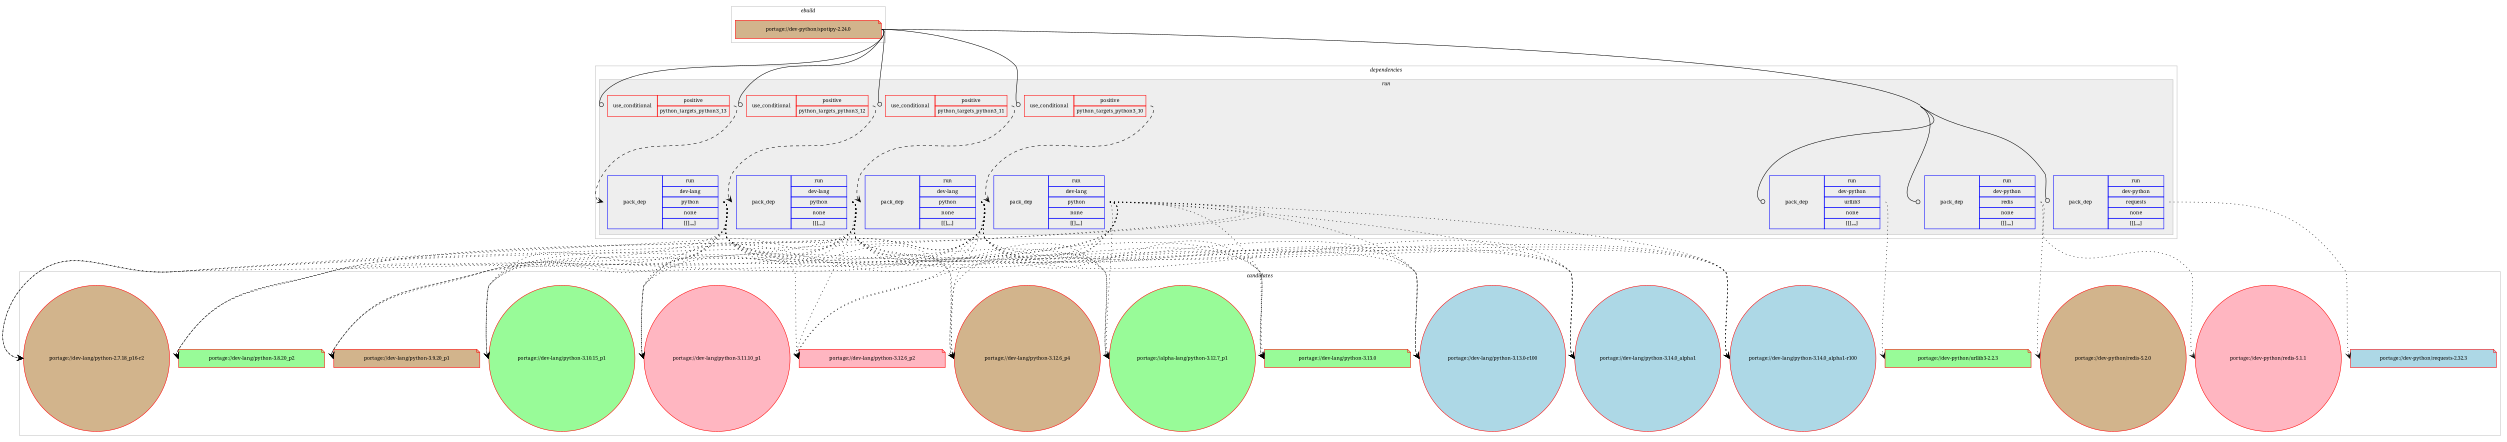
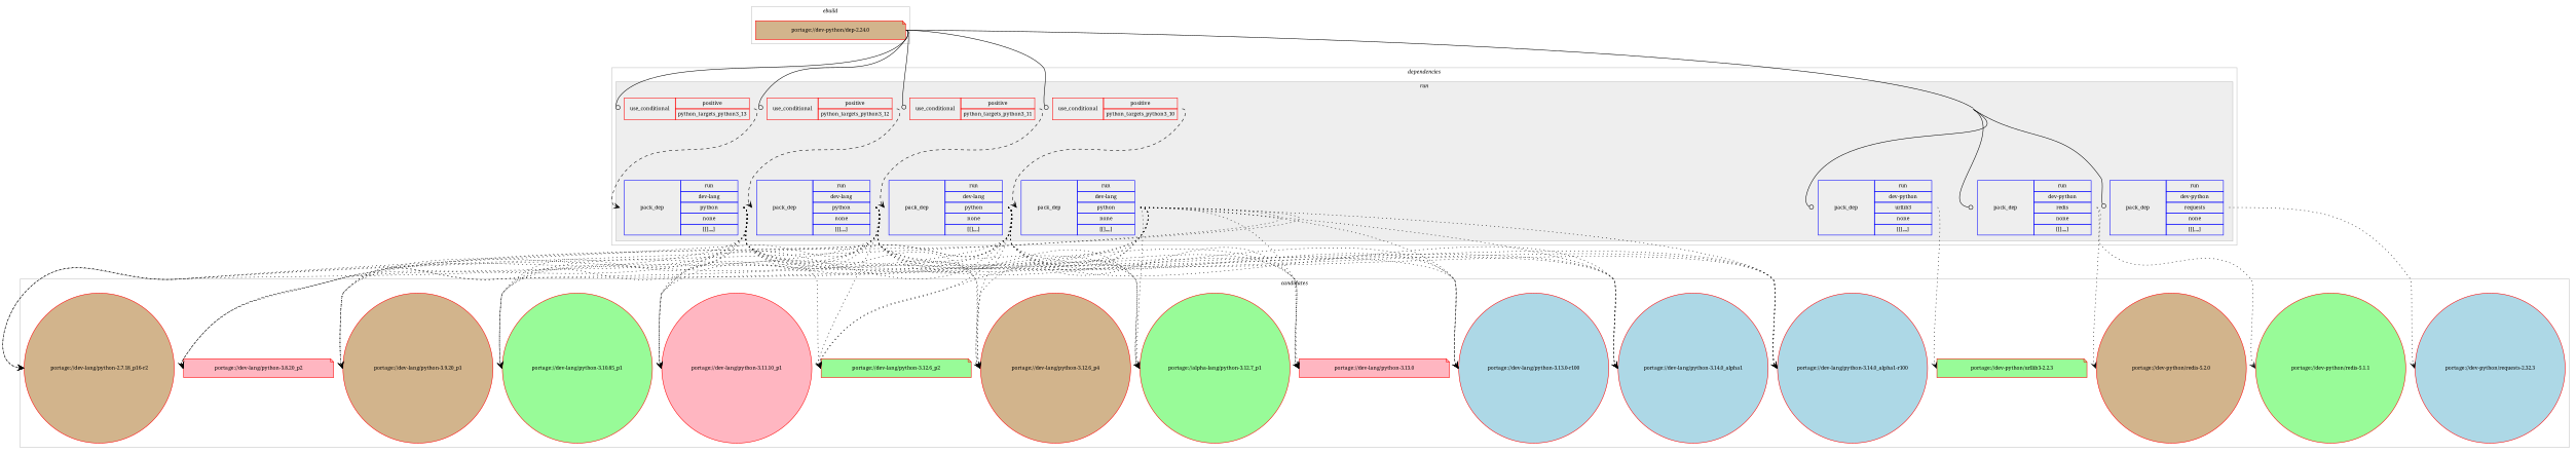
  digraph {
    compound=true
    concentrate=true
    fontname="Noto Serif"
    fontsize=10
    newrank=true
    rankdir=TB
    ranksep=1.5
    node [color=red fontname="Noto Serif" fontsize=10 shape=none style=filled]
    edge [arrowhead=vee fontname="Noto Serif" headport=w style=dotted tailport=e weight=100]
-   n1 [fillcolor=tan label="portage://dev-python/spotipy-2.24.0" shape=note width=4]
+   n1 [fillcolor=tan label="portage://dev-python/dep-2.24.0" shape=note width=4]
    n2 [color=blue label=<<TABLE BORDER="0" CELLBORDER="1" CELLSPACING="0" CELLPADDING="4" WIDTH="220"><TR><TD ROWSPAN="6" CELLPADDING="30">pack_dep</TD></TR><TR><TD WIDTH="110">run</TD></TR><TR><TD>dev-lang</TD></TR><TR><TD>python</TD></TR><TR><TD>none</TD></TR><TR><TD>[[],,,,]</TD></TR></TABLE>> style=""]
    n3 [label=<<TABLE BORDER="0" CELLBORDER="1" CELLSPACING="0" CELLPADDING="4"><TR><TD ROWSPAN="3" CELLPADDING="10">use_conditional</TD></TR><TR><TD>positive</TD></TR><TR><TD>python_targets_python3_10</TD></TR></TABLE>> style=""]
    n4 [color=blue label=<<TABLE BORDER="0" CELLBORDER="1" CELLSPACING="0" CELLPADDING="4" WIDTH="220"><TR><TD ROWSPAN="6" CELLPADDING="30">pack_dep</TD></TR><TR><TD WIDTH="110">run</TD></TR><TR><TD>dev-lang</TD></TR><TR><TD>python</TD></TR><TR><TD>none</TD></TR><TR><TD>[[],,,,]</TD></TR></TABLE>> style=""]
    n5 [label=<<TABLE BORDER="0" CELLBORDER="1" CELLSPACING="0" CELLPADDING="4"><TR><TD ROWSPAN="3" CELLPADDING="10">use_conditional</TD></TR><TR><TD>positive</TD></TR><TR><TD>python_targets_python3_11</TD></TR></TABLE>> style=""]
    n6 [color=blue label=<<TABLE BORDER="0" CELLBORDER="1" CELLSPACING="0" CELLPADDING="4" WIDTH="220"><TR><TD ROWSPAN="6" CELLPADDING="30">pack_dep</TD></TR><TR><TD WIDTH="110">run</TD></TR><TR><TD>dev-lang</TD></TR><TR><TD>python</TD></TR><TR><TD>none</TD></TR><TR><TD>[[],,,,]</TD></TR></TABLE>> style=""]
    n7 [label=<<TABLE BORDER="0" CELLBORDER="1" CELLSPACING="0" CELLPADDING="4"><TR><TD ROWSPAN="3" CELLPADDING="10">use_conditional</TD></TR><TR><TD>positive</TD></TR><TR><TD>python_targets_python3_12</TD></TR></TABLE>> style=""]
    n8 [color=blue label=<<TABLE BORDER="0" CELLBORDER="1" CELLSPACING="0" CELLPADDING="4" WIDTH="220"><TR><TD ROWSPAN="6" CELLPADDING="30">pack_dep</TD></TR><TR><TD WIDTH="110">run</TD></TR><TR><TD>dev-lang</TD></TR><TR><TD>python</TD></TR><TR><TD>none</TD></TR><TR><TD>[[],,,,]</TD></TR></TABLE>> style=""]
    n9 [label=<<TABLE BORDER="0" CELLBORDER="1" CELLSPACING="0" CELLPADDING="4"><TR><TD ROWSPAN="3" CELLPADDING="10">use_conditional</TD></TR><TR><TD>positive</TD></TR><TR><TD>python_targets_python3_13</TD></TR></TABLE>> style=""]
    n10 [color=blue label=<<TABLE BORDER="0" CELLBORDER="1" CELLSPACING="0" CELLPADDING="4" WIDTH="220"><TR><TD ROWSPAN="6" CELLPADDING="30">pack_dep</TD></TR><TR><TD WIDTH="110">run</TD></TR><TR><TD>dev-python</TD></TR><TR><TD>redis</TD></TR><TR><TD>none</TD></TR><TR><TD>[[],,,,]</TD></TR></TABLE>> style=""]
    n11 [color=blue label=<<TABLE BORDER="0" CELLBORDER="1" CELLSPACING="0" CELLPADDING="4" WIDTH="220"><TR><TD ROWSPAN="6" CELLPADDING="30">pack_dep</TD></TR><TR><TD WIDTH="110">run</TD></TR><TR><TD>dev-python</TD></TR><TR><TD>requests</TD></TR><TR><TD>none</TD></TR><TR><TD>[[],,,,]</TD></TR></TABLE>> style=""]
    n12 [color=blue label=<<TABLE BORDER="0" CELLBORDER="1" CELLSPACING="0" CELLPADDING="4" WIDTH="220"><TR><TD ROWSPAN="6" CELLPADDING="30">pack_dep</TD></TR><TR><TD WIDTH="110">run</TD></TR><TR><TD>dev-python</TD></TR><TR><TD>urllib3</TD></TR><TR><TD>none</TD></TR><TR><TD>[[],,,,]</TD></TR></TABLE>> style=""]
    n13 [fillcolor=lightblue label="portage://dev-lang/python-3.14.0_alpha1-r100" shape=circle width=4]
    n14 [fillcolor=lightblue label="portage://dev-lang/python-3.14.0_alpha1" shape=circle width=4]
    n15 [fillcolor=lightblue label="portage://dev-lang/python-3.13.0-r100" shape=circle width=4]
-   n16 [fillcolor=palegreen label="portage://dev-lang/python-3.13.0" shape=note width=4]
+   n16 [fillcolor=lightpink label="portage://dev-lang/python-3.13.0" shape=note width=4]
    n17 [fillcolor=palegreen label="portage://alpha-lang/python-3.12.7_p1" shape=circle width=4]
    n18 [fillcolor=tan label="portage://dev-lang/python-3.12.6_p4" shape=circle width=4]
-   n19 [fillcolor=lightpink label="portage://dev-lang/python-3.12.6_p2" shape=note width=4]
+   n19 [fillcolor=palegreen label="portage://dev-lang/python-3.12.6_p2" shape=note width=4]
    n20 [fillcolor=lightpink label="portage://dev-lang/python-3.11.10_p1" shape=circle width=4]
-   n21 [fillcolor=palegreen label="portage://dev-lang/python-3.10.15_p1" shape=circle width=4]
-   n22 [fillcolor=tan label="portage://dev-lang/python-3.9.20_p1" shape=note width=4]
-   n23 [fillcolor=palegreen label="portage://dev-lang/python-3.8.20_p2" shape=note width=4]
+   n21 [fillcolor=palegreen label="portage://dev-lang/python-3.10.85_p1" shape=circle width=4]
+   n22 [fillcolor=tan label="portage://dev-lang/python-3.9.20_p1" shape=circle width=4]
+   n23 [fillcolor=lightpink label="portage://dev-lang/python-3.8.20_p2" shape=note width=4]
    n24 [fillcolor=tan label="portage://dev-lang/python-2.7.18_p16-r2" shape=circle width=4]
    n25 [fillcolor=tan label="portage://dev-python/redis-5.2.0" shape=circle width=4]
-   n26 [fillcolor=lightpink label="portage://dev-python/redis-5.1.1" shape=circle width=4]
-   n27 [fillcolor=lightblue label="portage://dev-python/requests-2.32.3" shape=note width=4]
+   n26 [fillcolor=palegreen label="portage://dev-python/redis-5.1.1" shape=circle width=4]
+   n27 [fillcolor=lightblue label="portage://dev-python/requests-2.32.3" shape=circle width=4]
    n28 [fillcolor=palegreen label="portage://dev-python/urllib3-2.2.3" shape=note width=4]
    subgraph cluster_1 {
      color=gray
      label=<<i>dependencies</i>>
      subgraph cluster_2 {
        color=gray
        fillcolor="#eeeeee"
        label=<<i>compile</i>>
        style=filled
      }
      subgraph cluster_3 {
        color=gray
        fillcolor="#eeeeee"
        label=<<i>compile and run</i>>
        style=filled
      }
      subgraph cluster_4 {
        color=gray
        fillcolor="#eeeeee"
        label=<<i>run</i>>
        style=filled
        subgraph sub_5 {
          color=gray
          fillcolor="#eeeeee"
          label=<<i>run</i>>
          style=filled
          n3
          subgraph sub_6 {
            color=gray
            fillcolor="#eeeeee"
            label=<<i>run</i>>
            style=filled
            n2
          }
        }
        subgraph sub_7 {
          color=gray
          fillcolor="#eeeeee"
          label=<<i>run</i>>
          style=filled
          n5
          subgraph sub_8 {
            color=gray
            fillcolor="#eeeeee"
            label=<<i>run</i>>
            style=filled
            n4
          }
        }
        subgraph sub_9 {
          color=gray
          fillcolor="#eeeeee"
          label=<<i>run</i>>
          style=filled
          n7
          subgraph sub_10 {
            color=gray
            fillcolor="#eeeeee"
            label=<<i>run</i>>
            style=filled
            n6
          }
        }
        subgraph sub_11 {
          color=gray
          fillcolor="#eeeeee"
          label=<<i>run</i>>
          style=filled
          n9
          subgraph sub_12 {
            color=gray
            fillcolor="#eeeeee"
            label=<<i>run</i>>
            style=filled
            n8
          }
        }
        subgraph sub_13 {
          color=gray
          fillcolor="#eeeeee"
          label=<<i>run</i>>
          style=filled
          n10
        }
        subgraph sub_14 {
          color=gray
          fillcolor="#eeeeee"
          label=<<i>run</i>>
          style=filled
          n11
        }
        subgraph sub_15 {
          color=gray
          fillcolor="#eeeeee"
          label=<<i>run</i>>
          style=filled
          n12
        }
      }
    }
    subgraph cluster_16 {
      color=gray
      label=<<i>ebuild</i>>
      n1
    }
    subgraph cluster_17 {
      color=gray
      label=<<i>candidates</i>>
      rank=same
      subgraph sub_18 {
        color=black
        label=<<i>candidates</i>>
        nodesep=1
        rank=same
        n13
        n14
        n15
        n16
        n17
        n18
        n19
        n20
        n21
        n22
        n23
        n24
      }
      subgraph sub_19 {
        color=black
        label=<<i>candidates</i>>
        nodesep=1
        rank=same
        n13
        n14
        n15
        n16
        n17
        n18
        n19
        n20
        n21
        n22
        n23
        n24
      }
      subgraph sub_20 {
        color=black
        label=<<i>candidates</i>>
        nodesep=1
        rank=same
        n13
        n14
        n15
        n16
        n17
        n18
        n19
        n20
        n21
        n22
        n23
        n24
      }
      subgraph sub_21 {
        color=black
        label=<<i>candidates</i>>
        nodesep=1
        rank=same
        n13
        n14
        n15
        n16
        n17
        n18
        n19
        n20
        n21
        n22
        n23
        n24
      }
      subgraph sub_22 {
        color=black
        label=<<i>candidates</i>>
        nodesep=1
        rank=same
        n25
        n26
      }
      subgraph sub_23 {
        color=black
        label=<<i>candidates</i>>
        nodesep=1
        rank=same
        n27
      }
      subgraph sub_24 {
        color=black
        label=<<i>candidates</i>>
        nodesep=1
        rank=same
        n28
      }
    }
    n1 -> n3 [arrowhead=odot style=solid weight=20]
    n1 -> n5 [arrowhead=odot style=solid weight=20]
    n1 -> n7 [arrowhead=odot style=solid weight=20]
    n1 -> n9 [arrowhead=odot style=solid weight=20]
    n1 -> n10 [arrowhead=odot style=solid weight=20]
    n1 -> n11 [arrowhead=odot style=solid weight=20]
    n1 -> n12 [arrowhead=odot style=solid weight=20]
    n2 -> n13
    n2 -> n14
    n2 -> n15
    n2 -> n16
    n2 -> n17
    n2 -> n18
    n2 -> n19
    n2 -> n20
    n2 -> n21
    n2 -> n22
    n2 -> n23
    n2 -> n24
    n3 -> n2 [style=dashed weight=20]
    n4 -> n13
    n4 -> n14
    n4 -> n15
    n4 -> n16
    n4 -> n17
    n4 -> n18
    n4 -> n19
    n4 -> n20
    n4 -> n21
    n4 -> n22
    n4 -> n23
    n4 -> n24
    n5 -> n4 [style=dashed weight=20]
    n6 -> n13
    n6 -> n14
    n6 -> n15
    n6 -> n16
    n6 -> n17
    n6 -> n18
    n6 -> n19
    n6 -> n20
    n6 -> n21
    n6 -> n22
    n6 -> n23
    n6 -> n24
    n7 -> n6 [style=dashed weight=20]
    n8 -> n13
    n8 -> n14
    n8 -> n15
    n8 -> n16
    n8 -> n17
    n8 -> n18
    n8 -> n19
    n8 -> n20
    n8 -> n21
    n8 -> n22
    n8 -> n23
    n8 -> n24
    n9 -> n8 [style=dashed weight=20]
    n10 -> n25
    n10 -> n26
    n11 -> n27
    n12 -> n28
  }
